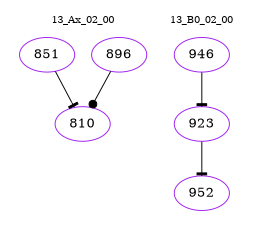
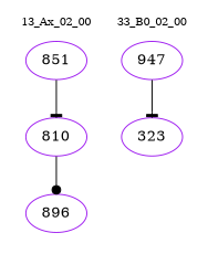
  digraph {
    node [color=purple]
    edge [arrowhead=tee color=black]
    n1 [label=896]
    n2 [label=810]
    n3 [label=851]
-   n4 [label=946]
-   n5 [label=923]
-   n6 [label=952]
+   n4 [label=947]
+   n5 [label=323]
    subgraph cluster_1 {
      color=white
      fontsize=10
      label="13_Ax_02_00"
      n1
      n2
      n3
    }
    subgraph cluster_2 {
      color=white
      fontsize=10
-     label="13_B0_02_00"
+     label="33_B0_02_00"
      n4
      n5
-     n6
    }
-   n1 -> n2 [arrowhead=dot]
+   n2 -> n1 [arrowhead=dot]
    n3 -> n2
    n4 -> n5
-   n5 -> n6
  }
